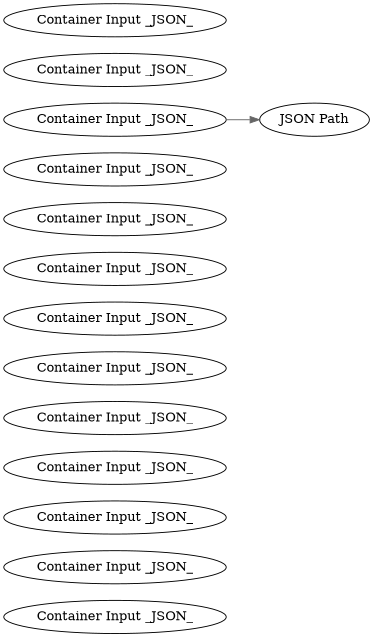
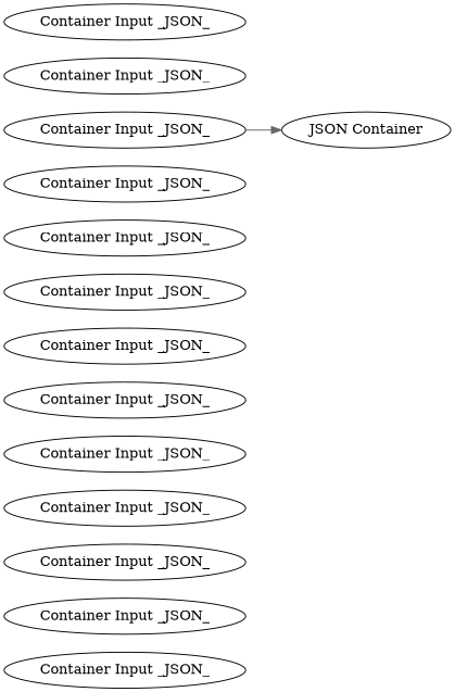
  digraph {
    rankdir=LR
    n1 [label="Container Input _JSON_"]
    n2 [label="Container Input _JSON_"]
    n3 [label="Container Input _JSON_"]
    n4 [label="Container Input _JSON_"]
    n5 [label="Container Input _JSON_"]
    n6 [label="Container Input _JSON_"]
    n7 [label="Container Input _JSON_"]
    n8 [label="Container Input _JSON_"]
    n9 [label="Container Input _JSON_"]
    n10 [label="Container Input _JSON_"]
    n11 [label="Container Input _JSON_"]
-   n12 [label="JSON Path"]
+   n12 [label="JSON Container"]
    n13 [label="Container Input _JSON_"]
    n14 [label="Container Input _JSON_"]
    n11 -> n12 [color=gray40]
  }
